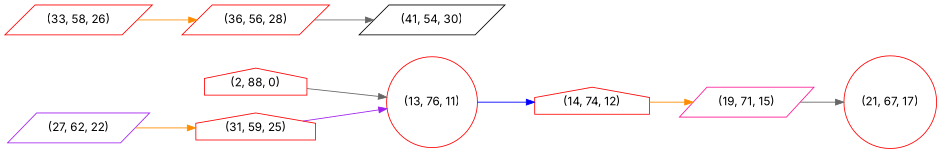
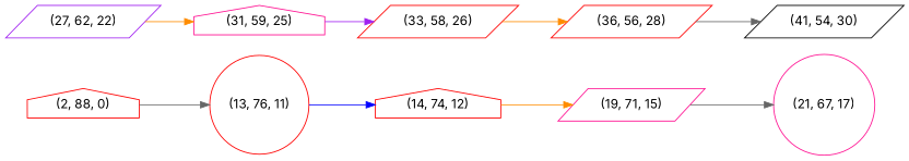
  digraph {
    fontname=Inter
    rankdir=LR
    node [color=red fontname=Inter shape=parallelogram]
    edge [color=gray40 fontname=Inter]
    "(2, 88, 0)" [shape=house]
    "(13, 76, 11)" [shape=circle]
    "(14, 74, 12)" [shape=house]
    "(19, 71, 15)" [color=deeppink]
-   "(21, 67, 17)" [shape=circle]
+   "(21, 67, 17)" [color=deeppink shape=circle]
    "(27, 62, 22)" [color=purple]
-   "(31, 59, 25)" [shape=house]
+   "(31, 59, 25)" [color=deeppink shape=house]
    "(33, 58, 26)"
    "(36, 56, 28)"
    "(41, 54, 30)" [color=black]
    "(2, 88, 0)" -> "(13, 76, 11)"
    "(13, 76, 11)" -> "(14, 74, 12)" [color=blue]
    "(14, 74, 12)" -> "(19, 71, 15)" [color=darkorange]
    "(19, 71, 15)" -> "(21, 67, 17)"
    "(27, 62, 22)" -> "(31, 59, 25)" [color=darkorange]
-   "(31, 59, 25)" -> "(13, 76, 11)" [color=purple]
+   "(31, 59, 25)" -> "(33, 58, 26)" [color=purple]
    "(33, 58, 26)" -> "(36, 56, 28)" [color=darkorange]
    "(36, 56, 28)" -> "(41, 54, 30)"
  }
